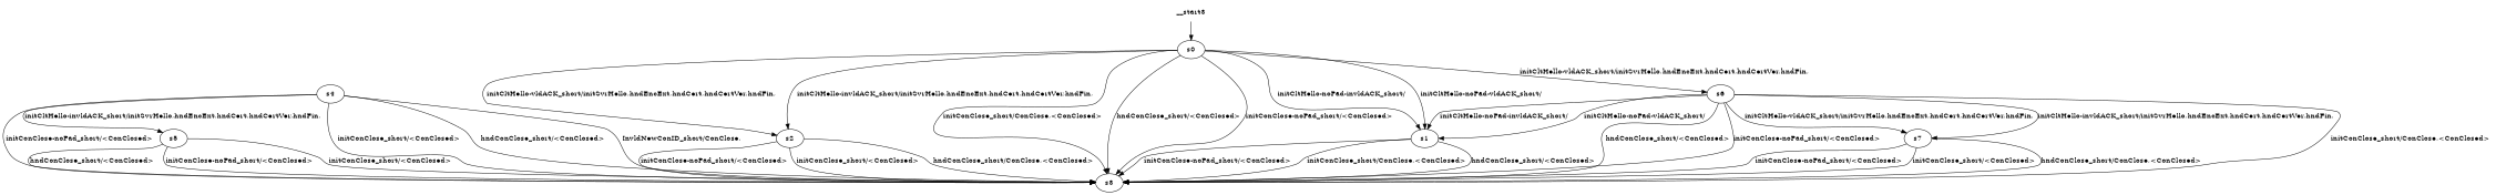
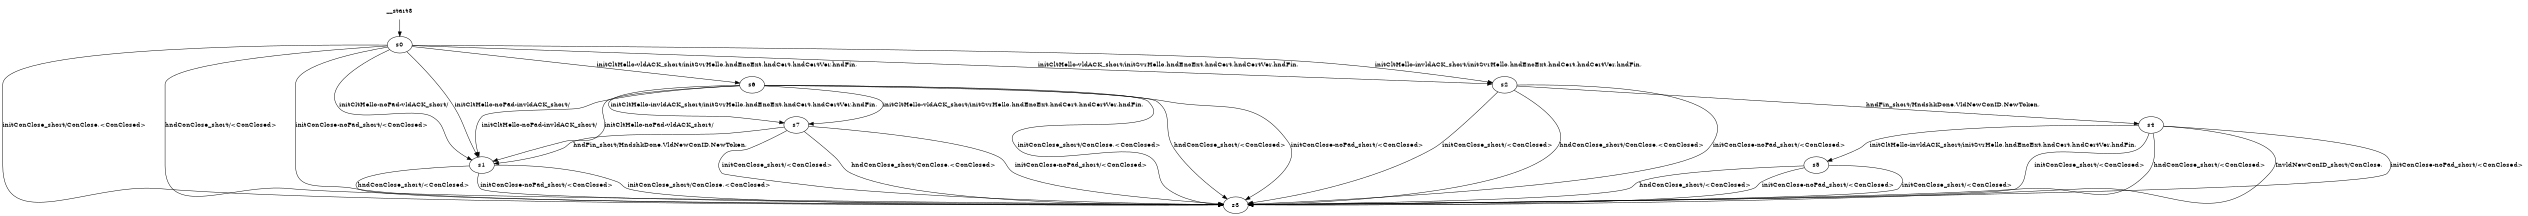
  digraph {
    n1 [label=s0]
    n2 [label=s1]
    n3 [label=s2]
    n4 [label=s3]
    n5 [label=s6]
    n6 [label=s4]
    n7 [label=s7]
    n8 [label=s5]
    n9 [label=__start3 shape=none]
    n1 -> n2 [label="initCltHello-noPad-vldACK_short/ "]
    n1 -> n2 [label="initCltHello-noPad-invldACK_short/ "]
    n1 -> n3 [label="initCltHello-vldACK_short/initSvrHello,hndEncExt,hndCert,hndCertVer,hndFin, "]
    n1 -> n3 [label="initCltHello-invldACK_short/initSvrHello,hndEncExt,hndCert,hndCertVer,hndFin, "]
    n1 -> n4 [label="initConClose_short/ConClose,<ConClosed> "]
    n1 -> n4 [label="hndConClose_short/<ConClosed> "]
    n1 -> n4 [label="initConClose-noPad_short/<ConClosed> "]
    n1 -> n5 [label="initCltHello-vldACK_short/initSvrHello,hndEncExt,hndCert,hndCertVer,hndFin, "]
    n2 -> n4 [label="initConClose_short/ConClose,<ConClosed> "]
    n2 -> n4 [label="hndConClose_short/<ConClosed> "]
    n2 -> n4 [label="initConClose-noPad_short/<ConClosed> "]
    n3 -> n4 [label="initConClose_short/<ConClosed> "]
    n3 -> n4 [label="hndConClose_short/ConClose,<ConClosed> "]
    n3 -> n4 [label="initConClose-noPad_short/<ConClosed> "]
+   n3 -> n6 [label="hndFin_short/HndshkDone,VldNewConID,NewToken, "]
    n5 -> n2 [label="initCltHello-noPad-vldACK_short/ "]
    n5 -> n2 [label="initCltHello-noPad-invldACK_short/ "]
    n5 -> n4 [label="initConClose_short/ConClose,<ConClosed> "]
    n5 -> n4 [label="hndConClose_short/<ConClosed> "]
    n5 -> n4 [label="initConClose-noPad_short/<ConClosed> "]
    n5 -> n7 [label="initCltHello-vldACK_short/initSvrHello,hndEncExt,hndCert,hndCertVer,hndFin, "]
    n5 -> n7 [label="initCltHello-invldACK_short/initSvrHello,hndEncExt,hndCert,hndCertVer,hndFin, "]
    n6 -> n4 [label="initConClose_short/<ConClosed> "]
    n6 -> n4 [label="hndConClose_short/<ConClosed> "]
    n6 -> n4 [label="InvldNewConID_short/ConClose, "]
    n6 -> n4 [label="initConClose-noPad_short/<ConClosed> "]
    n6 -> n8 [label="initCltHello-invldACK_short/initSvrHello,hndEncExt,hndCert,hndCertVer,hndFin, "]
+   n7 -> n2 [label="hndFin_short/HndshkDone,VldNewConID,NewToken, "]
    n7 -> n4 [label="initConClose_short/<ConClosed> "]
    n7 -> n4 [label="hndConClose_short/ConClose,<ConClosed> "]
    n7 -> n4 [label="initConClose-noPad_short/<ConClosed> "]
    n8 -> n4 [label="initConClose_short/<ConClosed> "]
    n8 -> n4 [label="hndConClose_short/<ConClosed> "]
    n8 -> n4 [label="initConClose-noPad_short/<ConClosed> "]
    n9 -> n1
  }
